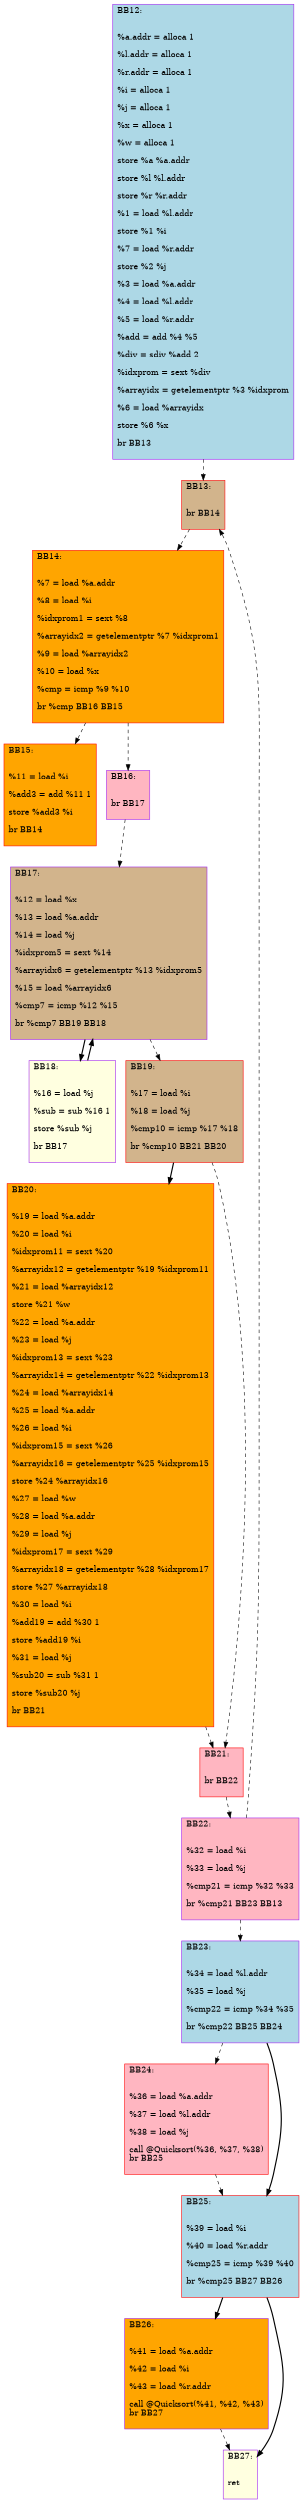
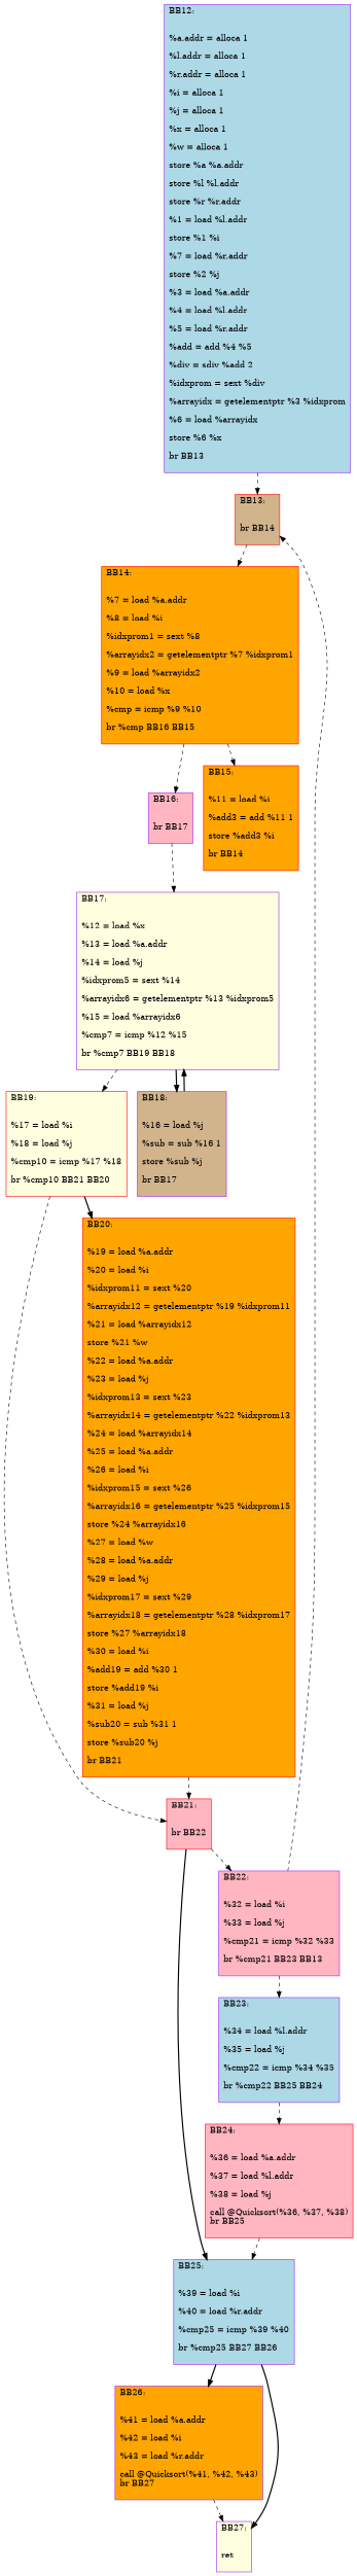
  digraph {
    node [color=purple fillcolor=orange shape=record style=filled]
    edge [style=dashed]
    n1 [fillcolor=lightblue label="{BB12:\l\l\n%a.addr = alloca 1\l\n%l.addr = alloca 1\l\n%r.addr = alloca 1\l\n%i = alloca 1\l\n%j = alloca 1\l\n%x = alloca 1\l\n%w = alloca 1\l\nstore %a %a.addr\l\nstore %l %l.addr\l\nstore %r %r.addr\l\n%1 = load %l.addr\l\nstore %1 %i\l\n%7 = load %r.addr\l\nstore %2 %j\l\n%3 = load %a.addr\l\n%4 = load %l.addr\l\n%5 = load %r.addr\l\n%add = add %4 %5\l\n%div = sdiv %add 2\l\n%idxprom = sext %div\l\n%arrayidx = getelementptr %3 %idxprom\l\n%6 = load %arrayidx\l\nstore %6 %x\l\nbr BB13\l\n}"]
    n2 [color=red fillcolor=tan label="{BB13:\l\l\nbr BB14\l\n}"]
    n3 [color=red label="{BB14:\l\l\n%7 = load %a.addr\l\n%8 = load %i\l\n%idxprom1 = sext %8\l\n%arrayidx2 = getelementptr %7 %idxprom1\l\n%9 = load %arrayidx2\l\n%10 = load %x\l\n%cmp = icmp %9 %10\l\nbr %cmp BB16 BB15\l\n}"]
    n4 [color=red label="{BB15:\l\l\n%11 = load %i\l\n%add3 = add %11 1\l\nstore %add3 %i\l\nbr BB14\l\n}"]
    n5 [fillcolor=lightpink label="{BB16:\l\l\nbr BB17\l\n}"]
-   n6 [fillcolor=tan label="{BB17:\l\l\n%12 = load %x\l\n%13 = load %a.addr\l\n%14 = load %j\l\n%idxprom5 = sext %14\l\n%arrayidx6 = getelementptr %13 %idxprom5\l\n%15 = load %arrayidx6\l\n%cmp7 = icmp %12 %15\l\nbr %cmp7 BB19 BB18\l\n}"]
-   n7 [fillcolor=lightyellow label="{BB18:\l\l\n%16 = load %j\l\n%sub = sub %16 1\l\nstore %sub %j\l\nbr BB17\l\n}"]
-   n8 [color=red fillcolor=tan label="{BB19:\l\l\n%17 = load %i\l\n%18 = load %j\l\n%cmp10 = icmp %17 %18\l\nbr %cmp10 BB21 BB20\l\n}"]
+   n6 [fillcolor=lightyellow label="{BB17:\l\l\n%12 = load %x\l\n%13 = load %a.addr\l\n%14 = load %j\l\n%idxprom5 = sext %14\l\n%arrayidx6 = getelementptr %13 %idxprom5\l\n%15 = load %arrayidx6\l\n%cmp7 = icmp %12 %15\l\nbr %cmp7 BB19 BB18\l\n}"]
+   n7 [fillcolor=tan label="{BB18:\l\l\n%16 = load %j\l\n%sub = sub %16 1\l\nstore %sub %j\l\nbr BB17\l\n}"]
+   n8 [color=red fillcolor=lightyellow label="{BB19:\l\l\n%17 = load %i\l\n%18 = load %j\l\n%cmp10 = icmp %17 %18\l\nbr %cmp10 BB21 BB20\l\n}"]
    n9 [color=red label="{BB20:\l\l\n%19 = load %a.addr\l\n%20 = load %i\l\n%idxprom11 = sext %20\l\n%arrayidx12 = getelementptr %19 %idxprom11\l\n%21 = load %arrayidx12\l\nstore %21 %w\l\n%22 = load %a.addr\l\n%23 = load %j\l\n%idxprom13 = sext %23\l\n%arrayidx14 = getelementptr %22 %idxprom13\l\n%24 = load %arrayidx14\l\n%25 = load %a.addr\l\n%26 = load %i\l\n%idxprom15 = sext %26\l\n%arrayidx16 = getelementptr %25 %idxprom15\l\nstore %24 %arrayidx16\l\n%27 = load %w\l\n%28 = load %a.addr\l\n%29 = load %j\l\n%idxprom17 = sext %29\l\n%arrayidx18 = getelementptr %28 %idxprom17\l\nstore %27 %arrayidx18\l\n%30 = load %i\l\n%add19 = add %30 1\l\nstore %add19 %i\l\n%31 = load %j\l\n%sub20 = sub %31 1\l\nstore %sub20 %j\l\nbr BB21\l\n}"]
    n10 [color=red fillcolor=lightpink label="{BB21:\l\l\nbr BB22\l\n}"]
    n11 [fillcolor=lightpink label="{BB22:\l\l\n%32 = load %i\l\n%33 = load %j\l\n%cmp21 = icmp %32 %33\l\nbr %cmp21 BB23 BB13\l\n}"]
    n12 [fillcolor=lightblue label="{BB23:\l\l\n%34 = load %l.addr\l\n%35 = load %j\l\n%cmp22 = icmp %34 %35\l\nbr %cmp22 BB25 BB24\l\n}"]
    n13 [color=red fillcolor=lightpink label="{BB24:\l\l\n%36 = load %a.addr\l\n%37 = load %l.addr\l\n%38 = load %j\l\ncall @Quicksort(%36, %37, %38)\lbr BB25\l\n}"]
-   n14 [color=red fillcolor=lightblue label="{BB25:\l\l\n%39 = load %i\l\n%40 = load %r.addr\l\n%cmp25 = icmp %39 %40\l\nbr %cmp25 BB27 BB26\l\n}"]
+   n14 [fillcolor=lightblue label="{BB25:\l\l\n%39 = load %i\l\n%40 = load %r.addr\l\n%cmp25 = icmp %39 %40\l\nbr %cmp25 BB27 BB26\l\n}"]
    n15 [label="{BB26:\l\l\n%41 = load %a.addr\l\n%42 = load %i\l\n%43 = load %r.addr\l\ncall @Quicksort(%41, %42, %43)\lbr BB27\l\n}"]
    n16 [fillcolor=lightyellow label="{BB27:\l\l\nret\l\n}"]
    n1 -> n2
    n2 -> n3
    n3 -> n4
    n3 -> n5
    n5 -> n6
    n6 -> n7 [style=bold]
    n6 -> n8
    n7 -> n6 [style=bold]
    n8 -> n9 [style=bold]
    n8 -> n10
    n9 -> n10
    n10 -> n11
    n11 -> n2
    n11 -> n12
    n12 -> n13
-   n12 -> n14 [style=bold]
+   n10 -> n14 [style=bold]
    n13 -> n14
    n14 -> n15 [style=bold]
    n14 -> n16 [style=bold]
    n15 -> n16
  }
